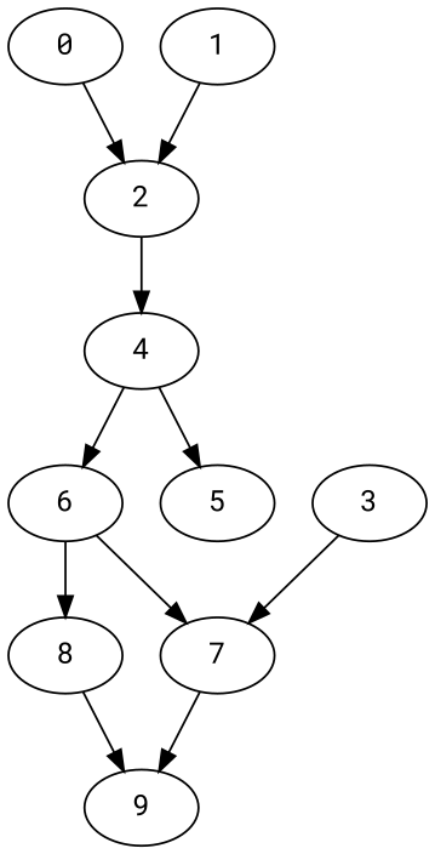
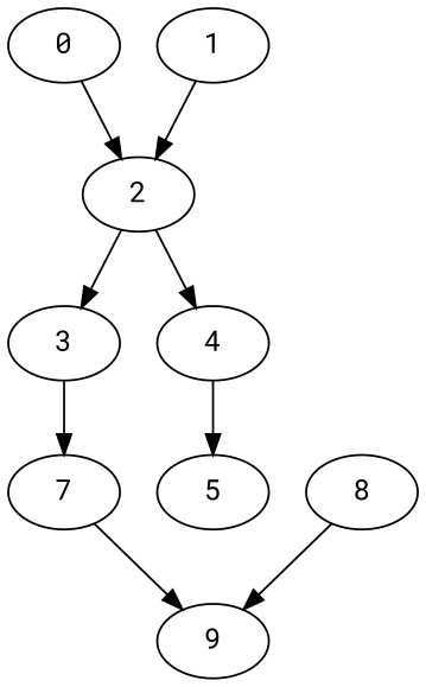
  digraph {
    fontname="Roboto Mono"
    node [fontname="Roboto Mono"]
    edge [fontname="Roboto Mono"]
    0
    2
    1
    3
    4
    7
-   6
    5
    8
    9
    0 -> 2
+   2 -> 3
    2 -> 4
    1 -> 2
    3 -> 7
-   4 -> 6
    4 -> 5
    7 -> 9
-   6 -> 7
-   6 -> 8
    8 -> 9
  }
